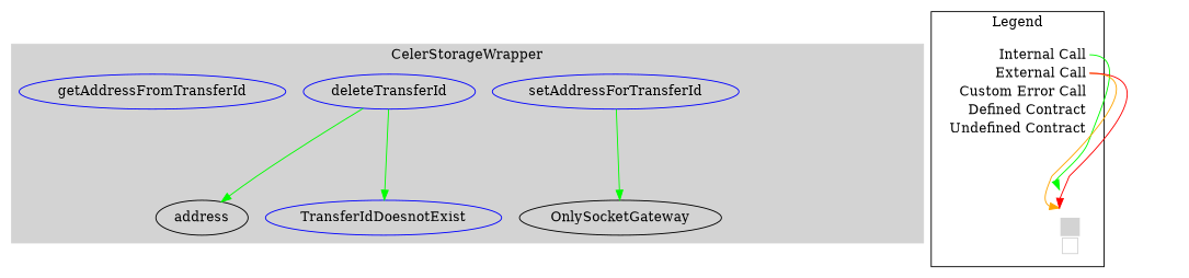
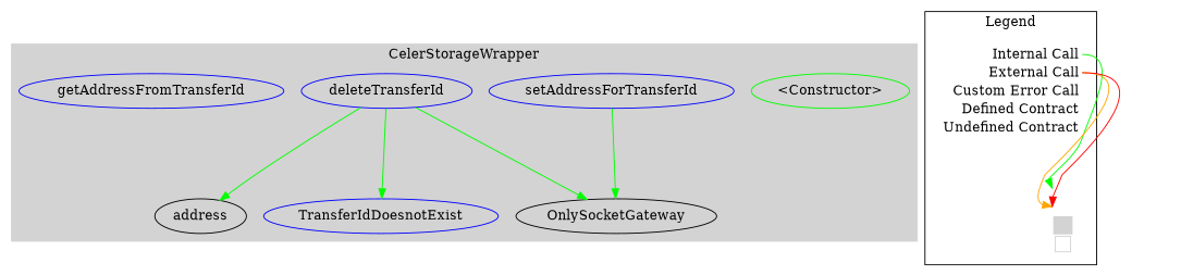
  digraph {
    compound=true
    rankdir=TB
    edge [color=green]
+   n1 [color=green label="<Constructor>"]
    n2 [color=blue label=setAddressForTransferId]
    n3 [color=blue label=deleteTransferId]
    n4 [color=blue label=getAddressFromTransferId]
    n5 [label=OnlySocketGateway]
    n6 [label=address]
    n7 [color=blue label=TransferIdDoesnotExist]
    n8 [label=<<table border="0" cellpadding="2" cellspacing="0" cellborder="0">   <tr><td align="right" port="i1">Internal Call</td></tr>   <tr><td align="right" port="i2">External Call</td></tr>   <tr><td align="right" port="i2">Custom Error Call</td></tr>   <tr><td align="right" port="i3">Defined Contract</td></tr>   <tr><td align="right" port="i4">Undefined Contract</td></tr>   </table>> shape=plaintext]
    n9 [label=<<table border="0" cellpadding="2" cellspacing="0" cellborder="0">   <tr><td port="i1">&nbsp;&nbsp;&nbsp;</td></tr>   <tr><td port="i2">&nbsp;&nbsp;&nbsp;</td></tr>   <tr><td port="i3" bgcolor="lightgray">&nbsp;&nbsp;&nbsp;</td></tr>   <tr><td port="i4">     <table border="1" cellborder="0" cellspacing="0" cellpadding="7" color="lightgray">       <tr>        <td></td>       </tr>      </table>   </td></tr>   </table>> shape=plaintext]
    subgraph cluster_1 {
      bgcolor=lightgray
      color=lightgray
      label=CelerStorageWrapper
      style=filled
+     n1
      n2
      n3
      n4
      n5
      n6
      n7
    }
    subgraph cluster_2 {
      label=Legend
      n8
      n9
    }
    n2 -> n5
+   n3 -> n5
    n3 -> n6
    n3 -> n7
    n8 -> n9 [headport="i1:w" tailport="i1:e"]
    n8 -> n9 [color=orange headport="i2:w" tailport="i2:e"]
    n8 -> n9 [color=red headport="i2:w" tailport="i2:e"]
  }
